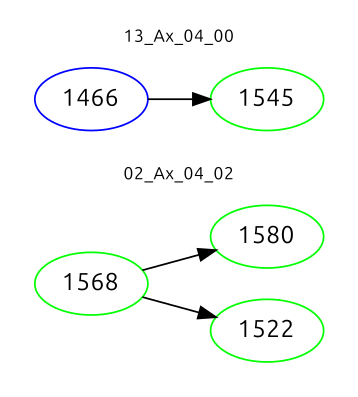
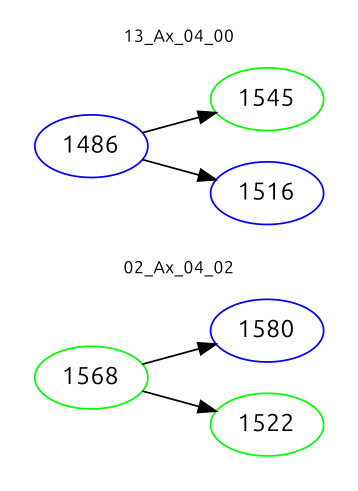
  digraph {
    fontname=Ubuntu
    rankdir=LR
    node [color=green fontname=Ubuntu]
    edge [color=black fontname=Ubuntu]
    n1 [label=1568]
    n2 [label=1522]
-   n3 [label=1580]
-   n4 [color=blue label=1466]
+   n3 [color=blue label=1580]
+   n4 [color=blue label=1486]
+   n5 [color=blue label=1516]
    n6 [label=1545]
    subgraph cluster_1 {
      color=white
      fontsize=10
      label="02_Ax_04_02"
      n1
      n2
      n3
    }
    subgraph cluster_2 {
      color=white
      fontsize=10
      label="13_Ax_04_00"
      n4
+     n5
      n6
    }
    n1 -> n2
    n1 -> n3
+   n4 -> n5
    n4 -> n6
  }
